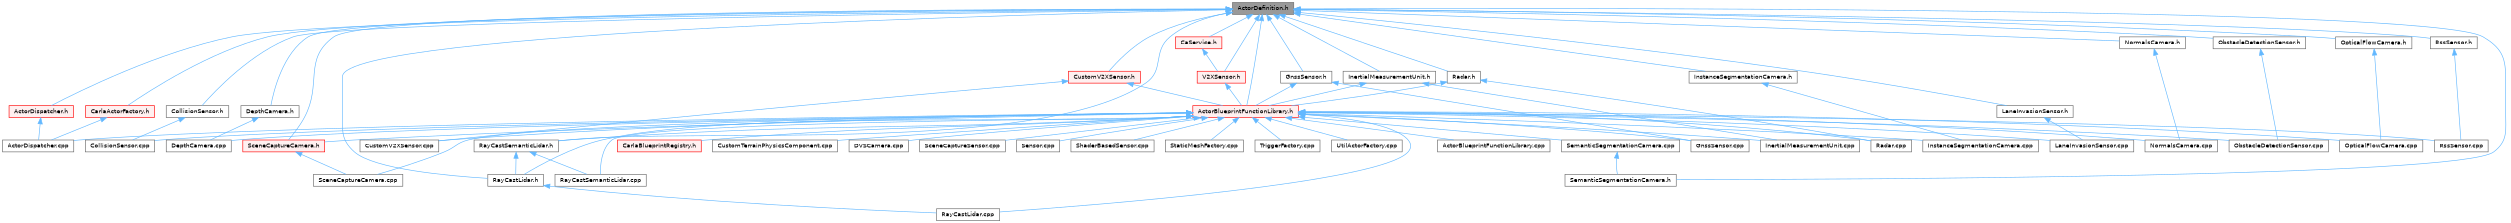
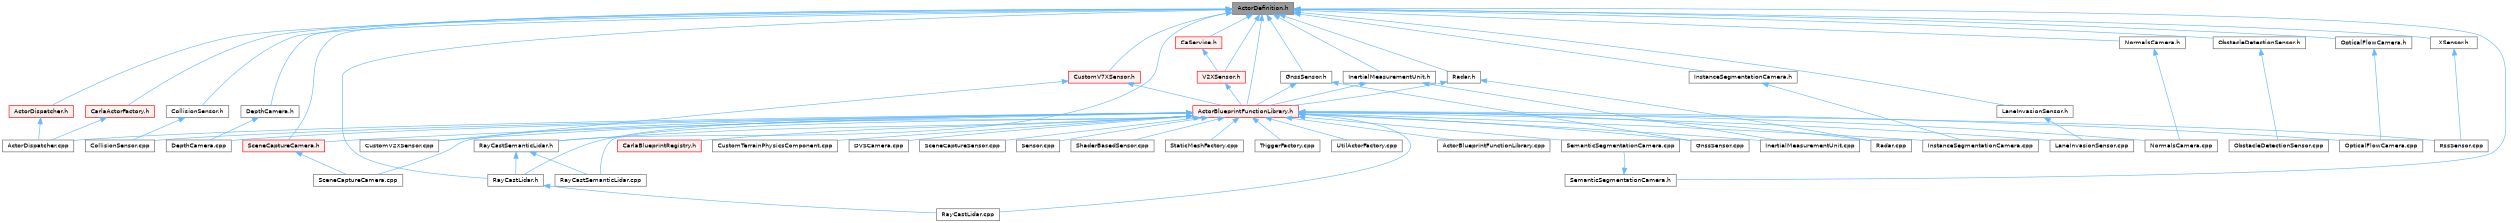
  digraph {
    node [color=grey40 fillcolor=white fontname=Helvetica fontsize=10 shape=box style=filled]
    edge [color=steelblue1 dir=back fontname=Helvetica fontsize=10 labelfontname=Helvetica labelfontsize=10 style=solid]
    n1 [color=gray40 fillcolor=grey60 fontcolor=black height=0.2 label="ActorDefinition.h" width=0.4]
    n2 [color=red fillcolor="#FFF0F0" height=0.2 label="ActorBlueprintFunctionLibrary.h" width=0.4]
    n3 [height=0.2 label="RayCastLidar.h" width=0.4]
    n4 [height=0.2 label="RayCastSemanticLidar.h" width=0.4]
    n5 [color=red fillcolor="#FFF0F0" height=0.2 label="SceneCaptureCamera.h" width=0.4]
    n6 [color=red fillcolor="#FFF0F0" height=0.2 label="ActorDispatcher.h" width=0.4]
    n7 [color=red fillcolor="#FFF0F0" height=0.2 label="CaService.h" width=0.4]
    n8 [color=red fillcolor="#FFF0F0" height=0.2 label="V2XSensor.h" width=0.4]
    n9 [color=red fillcolor="#FFF0F0" height=0.2 label="CarlaActorFactory.h" width=0.4]
    n10 [height=0.2 label="CollisionSensor.h" width=0.4]
-   n11 [color=red fillcolor="#FFF0F0" height=0.2 label="CustomV2XSensor.h" width=0.4]
+   n11 [color=red fillcolor="#FFF0F0" height=0.2 label="CustomV7XSensor.h" width=0.4]
    n12 [height=0.2 label="DepthCamera.h" width=0.4]
    n13 [height=0.2 label="GnssSensor.h" width=0.4]
    n14 [height=0.2 label="InertialMeasurementUnit.h" width=0.4]
    n15 [height=0.2 label="InstanceSegmentationCamera.h" width=0.4]
    n16 [height=0.2 label="LaneInvasionSensor.h" width=0.4]
    n17 [height=0.2 label="NormalsCamera.h" width=0.4]
    n18 [height=0.2 label="ObstacleDetectionSensor.h" width=0.4]
    n19 [height=0.2 label="OpticalFlowCamera.h" width=0.4]
    n20 [height=0.2 label="Radar.h" width=0.4]
-   n21 [height=0.2 label="RssSensor.h" width=0.4]
+   n21 [height=0.2 label="XSensor.h" width=0.4]
    n22 [height=0.2 label="SemanticSegmentationCamera.h" width=0.4]
    n23 [height=0.2 label="ActorBlueprintFunctionLibrary.cpp" width=0.4]
    n24 [height=0.2 label="ActorDispatcher.cpp" width=0.4]
    n25 [color=red fillcolor="#FFF0F0" height=0.2 label="CarlaBlueprintRegistry.h" width=0.4]
    n26 [height=0.2 label="CollisionSensor.cpp" width=0.4]
    n27 [height=0.2 label="CustomTerrainPhysicsComponent.cpp" width=0.4]
    n28 [height=0.2 label="CustomV2XSensor.cpp" width=0.4]
    n29 [height=0.2 label="DVSCamera.cpp" width=0.4]
    n30 [height=0.2 label="DepthCamera.cpp" width=0.4]
    n31 [height=0.2 label="GnssSensor.cpp" width=0.4]
    n32 [height=0.2 label="InertialMeasurementUnit.cpp" width=0.4]
    n33 [height=0.2 label="InstanceSegmentationCamera.cpp" width=0.4]
    n34 [height=0.2 label="LaneInvasionSensor.cpp" width=0.4]
    n35 [height=0.2 label="NormalsCamera.cpp" width=0.4]
    n36 [height=0.2 label="ObstacleDetectionSensor.cpp" width=0.4]
    n37 [height=0.2 label="OpticalFlowCamera.cpp" width=0.4]
    n38 [height=0.2 label="Radar.cpp" width=0.4]
    n39 [height=0.2 label="RayCastLidar.cpp" width=0.4]
    n40 [height=0.2 label="RayCastSemanticLidar.cpp" width=0.4]
    n41 [height=0.2 label="RssSensor.cpp" width=0.4]
    n42 [height=0.2 label="SceneCaptureCamera.cpp" width=0.4]
    n43 [height=0.2 label="SceneCaptureSensor.cpp" width=0.4]
    n44 [height=0.2 label="SemanticSegmentationCamera.cpp" width=0.4]
    n45 [height=0.2 label="Sensor.cpp" width=0.4]
    n46 [height=0.2 label="ShaderBasedSensor.cpp" width=0.4]
    n47 [height=0.2 label="StaticMeshFactory.cpp" width=0.4]
    n48 [height=0.2 label="TriggerFactory.cpp" width=0.4]
    n49 [height=0.2 label="UtilActorFactory.cpp" width=0.4]
    n1 -> n2
    n1 -> n3
    n1 -> n4
    n1 -> n5
    n1 -> n6
    n1 -> n7
    n1 -> n8
    n1 -> n9
    n1 -> n10
    n1 -> n11
    n1 -> n12
    n1 -> n13
    n1 -> n14
    n1 -> n15
    n1 -> n16
    n1 -> n17
    n1 -> n18
    n1 -> n19
    n1 -> n20
    n1 -> n21
    n1 -> n22
    n2 -> n3
    n2 -> n4
    n2 -> n5
    n2 -> n23
    n2 -> n24
    n2 -> n25
    n2 -> n26
    n2 -> n27
    n2 -> n28
    n2 -> n29
    n2 -> n30
    n2 -> n31
    n2 -> n32
    n2 -> n33
    n2 -> n34
    n2 -> n35
-   n2 -> n36
    n2 -> n37
    n2 -> n38
    n2 -> n39
    n2 -> n40
    n2 -> n41
    n2 -> n42
    n2 -> n43
    n2 -> n44
    n2 -> n45
    n2 -> n46
    n2 -> n47
    n2 -> n48
    n2 -> n49
    n3 -> n39
    n4 -> n3
    n4 -> n40
    n5 -> n42
    n6 -> n24
    n7 -> n8
    n8 -> n2
    n9 -> n24
    n10 -> n26
    n11 -> n2
    n11 -> n28
    n12 -> n30
    n13 -> n2
    n13 -> n31
    n14 -> n2
    n14 -> n32
    n15 -> n33
    n16 -> n34
    n17 -> n35
    n18 -> n36
    n19 -> n37
    n20 -> n2
    n20 -> n38
    n21 -> n41
-   n44 -> n22
+   n22 -> n44
  }
